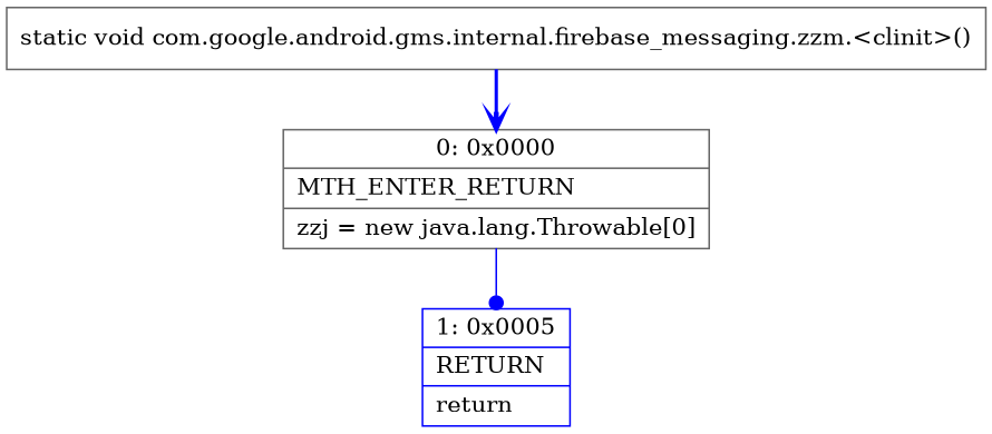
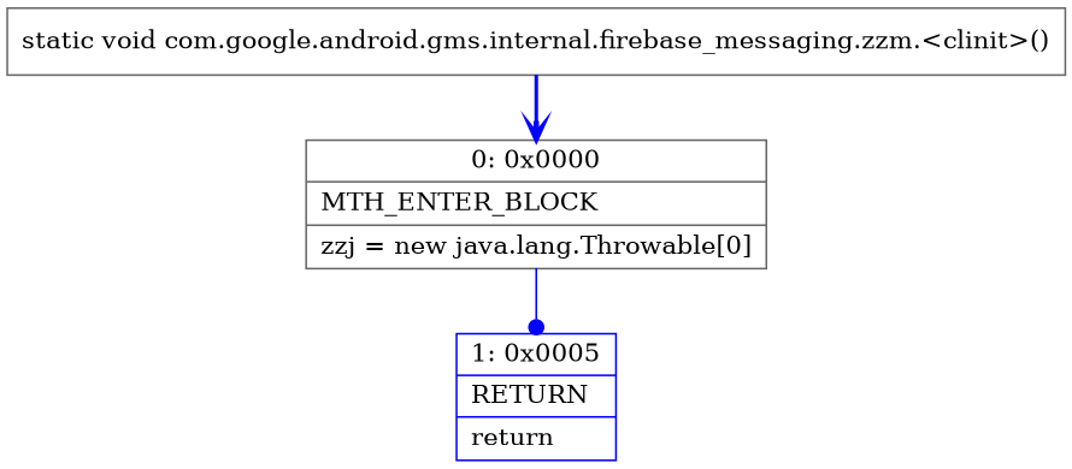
  digraph {
    node [shape=record color=gray40]
    edge [color=blue]
-   n1 [label="{0\:\ 0x0000|MTH_ENTER_RETURN\l|zzj = new java.lang.Throwable[0]\l}"]
+   n1 [label="{0\:\ 0x0000|MTH_ENTER_BLOCK\l|zzj = new java.lang.Throwable[0]\l}"]
    n2 [label="{1\:\ 0x0005|RETURN\l|return\l}" color=blue]
    n3 [label="{static void com.google.android.gms.internal.firebase_messaging.zzm.\<clinit\>() }"]
    n1 -> n2 [style=solid arrowhead=dot]
    n3 -> n1 [style=bold arrowhead=vee]
  }
